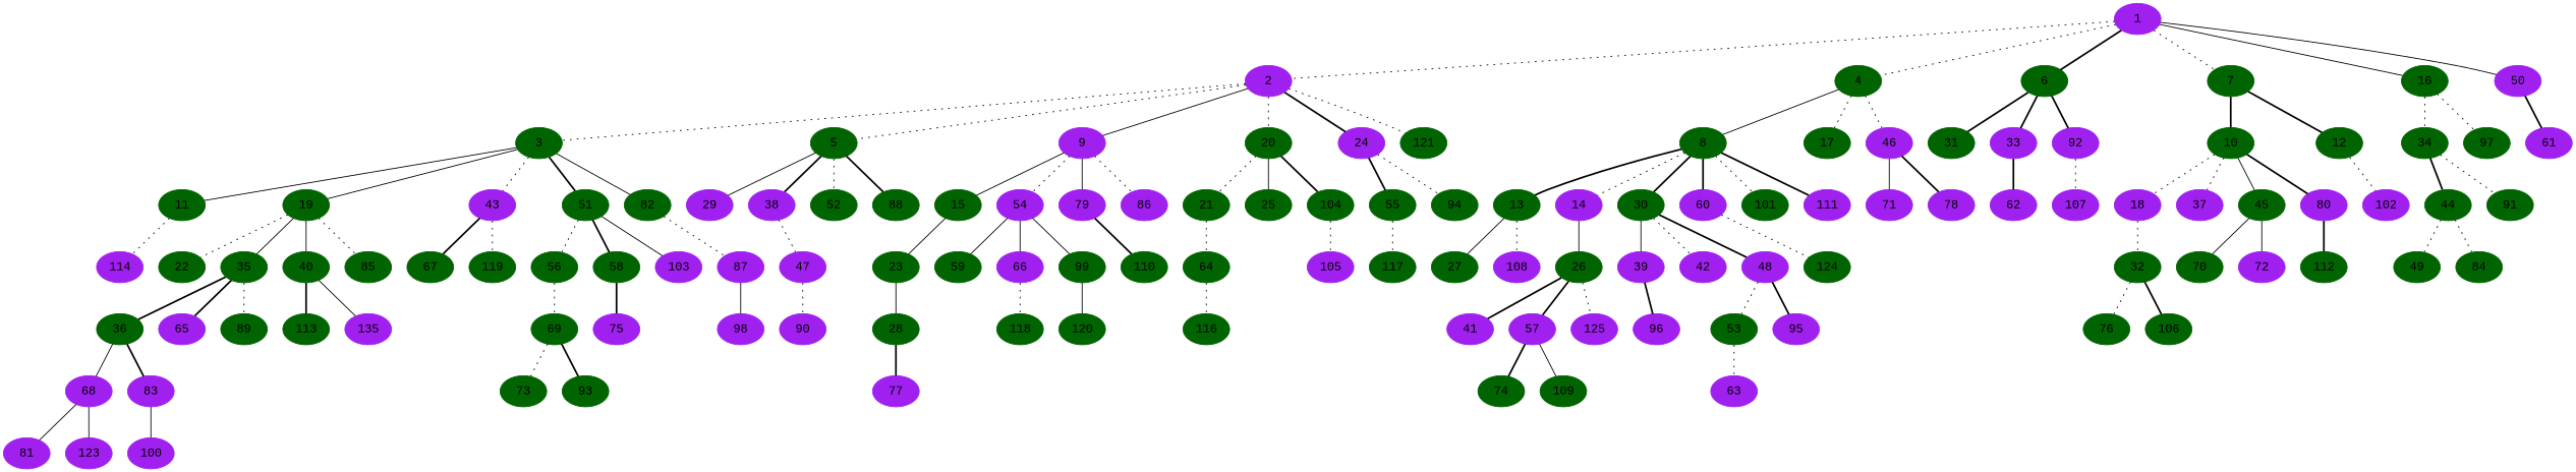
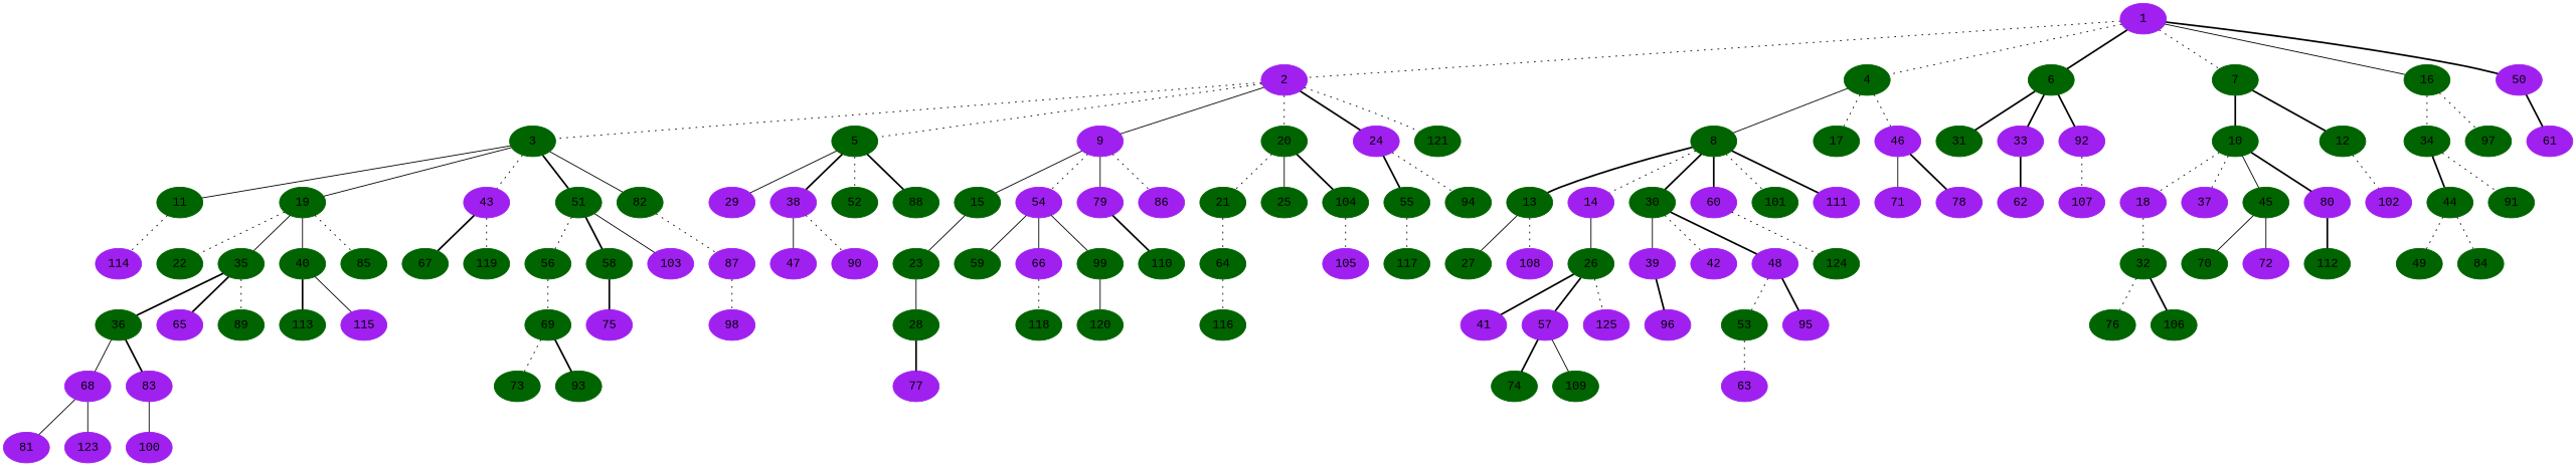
  graph {
    fontname="Liberation Mono"
    node [color=darkgreen fontname="Liberation Mono" style=filled]
    edge [fontname="Liberation Mono" style=dotted]
    1 [color=purple]
    2 [color=purple]
    4
    6
    7
    16
    50 [color=purple]
    3
    5
    9 [color=purple]
    20
    24 [color=purple]
    121
    8
    17
    46 [color=purple]
    31
    33 [color=purple]
    92 [color=purple]
    10
    12
    34
    97
    61 [color=purple]
    11
    19
    43 [color=purple]
    51
    82
    29 [color=purple]
    38 [color=purple]
    52
    88
    15
    54 [color=purple]
    79 [color=purple]
    86 [color=purple]
    21
    25
    104
    55
    94
    114 [color=purple]
    22
    35
    40
    85
    67
    119
    56
    58
    103 [color=purple]
    87 [color=purple]
    13
    14 [color=purple]
    30
    60 [color=purple]
    101
    111 [color=purple]
    71 [color=purple]
    78 [color=purple]
    47 [color=purple]
    62 [color=purple]
    107 [color=purple]
    18 [color=purple]
    37 [color=purple]
    45
    80 [color=purple]
    102 [color=purple]
    27
    108 [color=purple]
    26
    39 [color=purple]
    42 [color=purple]
    48 [color=purple]
    124
    23
    59
    66 [color=purple]
    99
    110
    32
    70
    72 [color=purple]
    112
    41 [color=purple]
    57 [color=purple]
    125 [color=purple]
    28
    44
    91
    76
    106
    36
    65 [color=purple]
    89
    113
-   115 [color=purple label=135]
+   115 [color=purple]
    64
    105 [color=purple]
    116
    77 [color=purple]
    117
    74
    109
    96 [color=purple]
    53
    95 [color=purple]
    49
    84
    68 [color=purple]
    83 [color=purple]
    81 [color=purple]
    123 [color=purple]
    100 [color=purple]
    90 [color=purple]
    63 [color=purple]
    69
    75 [color=purple]
    118
    120
    73
    93
    98 [color=purple]
    1 -- 2
    1 -- 4
    1 -- 6 [style=bold]
    1 -- 7
    1 -- 16 [style=solid]
-   1 -- 50 [style=solid]
+   1 -- 50 [style=bold]
    2 -- 3
    2 -- 5
    2 -- 9 [style=solid]
    2 -- 20
    2 -- 24 [style=bold]
    2 -- 121
    4 -- 8 [style=solid]
    4 -- 17
    4 -- 46
    6 -- 31 [style=bold]
    6 -- 33 [style=bold]
    6 -- 92 [style=bold]
    7 -- 10 [style=bold]
    7 -- 12 [style=bold]
    16 -- 34
    16 -- 97
    50 -- 61 [style=bold]
    3 -- 11 [style=solid]
    3 -- 19 [style=solid]
    3 -- 43
    3 -- 51 [style=bold]
    3 -- 82 [style=solid]
    5 -- 29 [style=solid]
    5 -- 38 [style=bold]
    5 -- 52
    5 -- 88 [style=bold]
    9 -- 15 [style=solid]
    9 -- 54
    9 -- 79 [style=solid]
    9 -- 86
    20 -- 21
    20 -- 25 [style=solid]
    20 -- 104 [style=bold]
    24 -- 55 [style=bold]
    24 -- 94
    8 -- 13 [style=bold]
    8 -- 14
    8 -- 30 [style=bold]
    8 -- 60 [style=bold]
    8 -- 101
    8 -- 111 [style=bold]
    46 -- 71 [style=solid]
    46 -- 78 [style=bold]
    33 -- 62 [style=bold]
    92 -- 107
    10 -- 18
    10 -- 37
    10 -- 45 [style=solid]
    10 -- 80 [style=bold]
    12 -- 102
    34 -- 44 [style=bold]
    34 -- 91
    11 -- 114
    19 -- 22
    19 -- 35 [style=solid]
    19 -- 40 [style=solid]
    19 -- 85
    43 -- 67 [style=bold]
    43 -- 119
    51 -- 56
    51 -- 58 [style=bold]
    51 -- 103 [style=solid]
    82 -- 87
-   38 -- 47
+   38 -- 47 [style=solid]
    15 -- 23 [style=solid]
    54 -- 59 [style=solid]
    54 -- 66 [style=solid]
    54 -- 99 [style=solid]
    79 -- 110 [style=bold]
    21 -- 64
    104 -- 105
    55 -- 117
    35 -- 36 [style=bold]
    35 -- 65 [style=bold]
    35 -- 89
    40 -- 113 [style=bold]
    40 -- 115 [style=solid]
    56 -- 69
    58 -- 75 [style=bold]
-   87 -- 98 [style=solid]
+   87 -- 98
    13 -- 27 [style=solid]
    13 -- 108
    14 -- 26 [style=solid]
    30 -- 39 [style=solid]
    30 -- 42
    30 -- 48 [style=bold]
    60 -- 124
-   47 -- 90
+   38 -- 90
    18 -- 32
    45 -- 70 [style=solid]
    45 -- 72 [style=solid]
    80 -- 112 [style=bold]
    26 -- 41 [style=bold]
    26 -- 57 [style=bold]
    26 -- 125
    39 -- 96 [style=bold]
    48 -- 53
    48 -- 95 [style=bold]
    23 -- 28 [style=solid]
    66 -- 118
    99 -- 120 [style=solid]
    32 -- 76
    32 -- 106 [style=bold]
    57 -- 74 [style=bold]
    57 -- 109 [style=solid]
    28 -- 77 [style=bold]
    44 -- 49
    44 -- 84
    36 -- 68 [style=solid]
    36 -- 83 [style=bold]
    64 -- 116
    53 -- 63
    68 -- 81 [style=solid]
    68 -- 123 [style=solid]
    83 -- 100 [style=solid]
    69 -- 73
    69 -- 93 [style=bold]
  }
